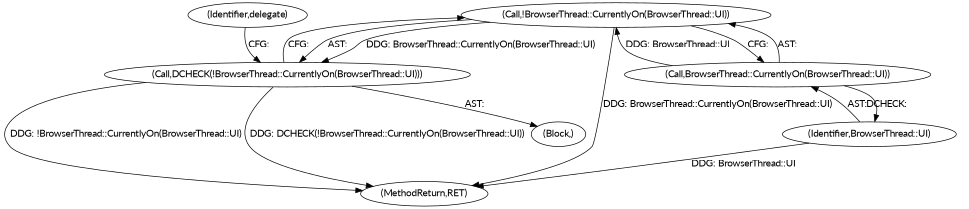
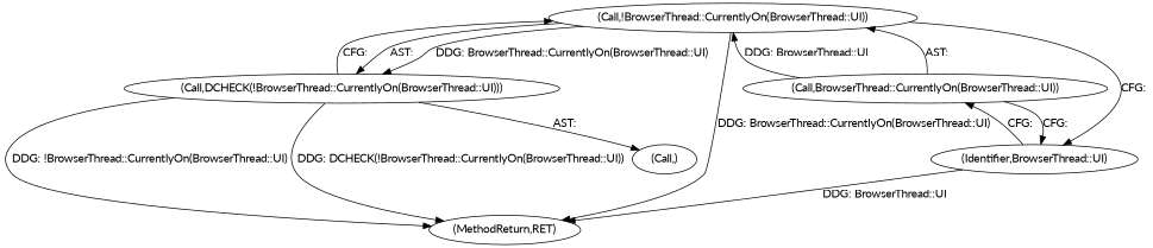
  digraph {
    fontname=Lato
    node [fontname=Lato]
    edge [fontname=Lato]
    n1 [label="(Call,!BrowserThread::CurrentlyOn(BrowserThread::UI))"]
    n2 [label="(Call,BrowserThread::CurrentlyOn(BrowserThread::UI))"]
    n3 [label="(Call,DCHECK(!BrowserThread::CurrentlyOn(BrowserThread::UI)))"]
    n4 [label="(MethodReturn,RET)"]
    n5 [label="(Identifier,BrowserThread::UI)"]
-   n6 [label="(Block,)"]
-   n7 [label="(Identifier,delegate)"]
-   n1 -> n2 [label="CFG: "]
+   n6 [label="(Call,)"]
+   n1 -> n5 [label="CFG: "]
    n1 -> n3 [label="AST: "]
    n1 -> n3 [label="DDG: BrowserThread::CurrentlyOn(BrowserThread::UI)"]
    n1 -> n4 [label="DDG: BrowserThread::CurrentlyOn(BrowserThread::UI)"]
    n2 -> n1 [label="AST: "]
    n2 -> n1 [label="DDG: BrowserThread::UI"]
-   n2 -> n5 [label="DCHECK: "]
+   n2 -> n5 [label="CFG: "]
    n3 -> n1 [label="CFG: "]
    n3 -> n4 [label="DDG: DCHECK(!BrowserThread::CurrentlyOn(BrowserThread::UI))"]
    n3 -> n4 [label="DDG: !BrowserThread::CurrentlyOn(BrowserThread::UI)"]
    n3 -> n6 [label="AST: "]
-   n5 -> n2 [label="AST: "]
+   n5 -> n2 [label="CFG: "]
    n5 -> n4 [label="DDG: BrowserThread::UI"]
-   n7 -> n3 [label="CFG: "]
  }
